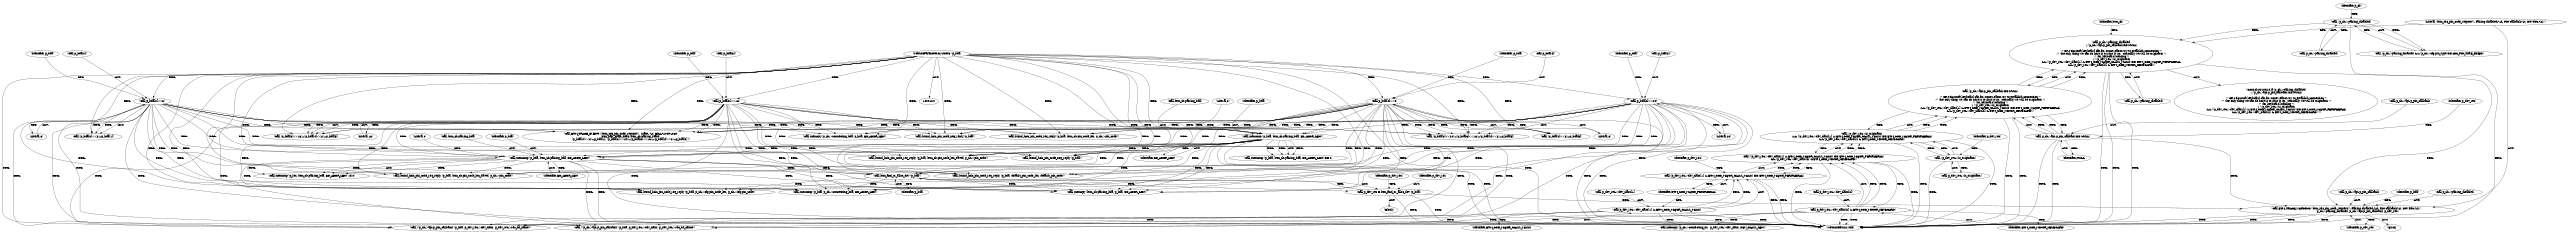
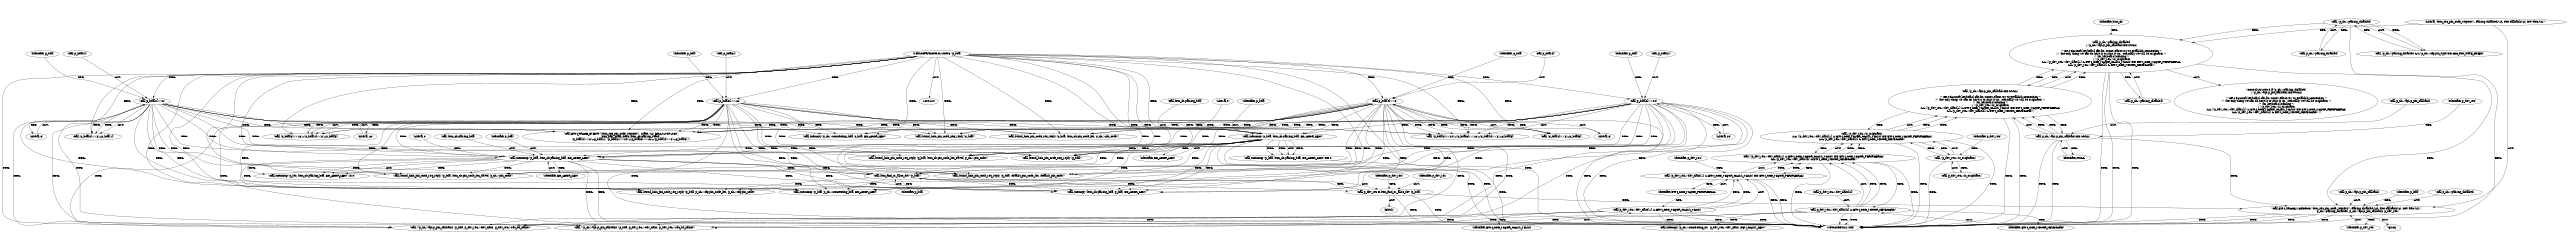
  digraph {
    n1 [label="(Call,BTM_TRACE_WARNING(\"btm_sec_pin_code_request(): Pairing disabled:%d; PIN callback:%x, Dev Rec:%x!\",\n                           p_cb->pairing_disabled, p_cb->api.p_pin_callback, p_dev_rec))"]
    n2 [label="(Block,)"]
    n3 [label="(MethodReturn,void)"]
    n4 [label="(Identifier,p_dev_rec)"]
    n5 [label="(Call,p_cb->pairing_disabled\n || (p_cb->api.p_pin_callback == NULL)\n\n /* OR Microsoft keyboard can for some reason try to establish connection */\n /*  the only thing we can do here is to shut it up.  Normally we will be originator */\n /*  for keyboard bonding */\n || (!p_dev_rec->is_originator\n && ((p_dev_rec->dev_class[1] & BTM_COD_MAJOR_CLASS_MASK) == BTM_COD_MAJOR_PERIPHERAL)\n && (p_dev_rec->dev_class[2] & BTM_COD_MINOR_KEYBOARD)))"]
    n6 [label="(Call,(p_cb->api.p_pin_callback == NULL)\n\n /* OR Microsoft keyboard can for some reason try to establish connection */\n /*  the only thing we can do here is to shut it up.  Normally we will be originator */\n /*  for keyboard bonding */\n || (!p_dev_rec->is_originator\n && ((p_dev_rec->dev_class[1] & BTM_COD_MAJOR_CLASS_MASK) == BTM_COD_MAJOR_PERIPHERAL)\n && (p_dev_rec->dev_class[2] & BTM_COD_MINOR_KEYBOARD)))"]
    n7 [label="(Call,p_cb->pairing_disabled)"]
    n8 [label="(ControlStructure,if (p_cb->pairing_disabled\n || (p_cb->api.p_pin_callback == NULL)\n\n /* OR Microsoft keyboard can for some reason try to establish connection */\n /*  the only thing we can do here is to shut it up.  Normally we will be originator */\n /*  for keyboard bonding */\n || (!p_dev_rec->is_originator\n && ((p_dev_rec->dev_class[1] & BTM_COD_MAJOR_CLASS_MASK) == BTM_COD_MAJOR_PERIPHERAL)\n && (p_dev_rec->dev_class[2] & BTM_COD_MINOR_KEYBOARD)) ))"]
    n9 [label="(Call,p_cb->api.p_pin_callback == NULL)"]
    n10 [label="(Call,!p_dev_rec->is_originator\n && ((p_dev_rec->dev_class[1] & BTM_COD_MAJOR_CLASS_MASK) == BTM_COD_MAJOR_PERIPHERAL)\n && (p_dev_rec->dev_class[2] & BTM_COD_MINOR_KEYBOARD))"]
    n11 [label="(Call,!p_cb->pairing_disabled)"]
    n12 [label="(Call,p_cb->pairing_disabled)"]
    n13 [label="(Call,!p_cb->pairing_disabled && (p_cb->cfg.pin_type == HCI_PIN_TYPE_FIXED))"]
    n14 [label="(Identifier,NULL)"]
    n15 [label="(Call,!p_dev_rec->is_originator)"]
    n16 [label="(Call,((p_dev_rec->dev_class[1] & BTM_COD_MAJOR_CLASS_MASK) == BTM_COD_MAJOR_PERIPHERAL)\n && (p_dev_rec->dev_class[2] & BTM_COD_MINOR_KEYBOARD))"]
    n17 [label="(Call,p_dev_rec->is_originator)"]
    n18 [label="(Call,(p_dev_rec->dev_class[1] & BTM_COD_MAJOR_CLASS_MASK) == BTM_COD_MAJOR_PERIPHERAL)"]
    n19 [label="(Call,p_dev_rec->dev_class[2] & BTM_COD_MINOR_KEYBOARD)"]
    n20 [label="(Identifier,BTM_COD_MAJOR_PERIPHERAL)"]
    n21 [label="(Call,(*p_cb->api.p_pin_callback) (p_bda, p_dev_rec->dev_class, p_dev_rec->sec_bd_name))"]
    n22 [label="(Call,memcpy (p_cb->connecting_dc,  p_dev_rec->dev_class, DEV_CLASS_LEN))"]
    n23 [label="(Call,(*p_cb->api.p_pin_callback) (p_bda, p_dev_rec->dev_class, p_dev_rec->sec_bd_name))"]
    n24 [label="(Identifier,BTM_COD_MINOR_KEYBOARD)"]
    n25 [label="(Call,p_dev_rec->dev_class[1] & BTM_COD_MAJOR_CLASS_MASK)"]
    n26 [label="(Identifier,BTM_COD_MAJOR_CLASS_MASK)"]
    n27 [label="(Call,p_dev_rec = btm_find_or_alloc_dev (p_bda))"]
    n28 [label="(Call,btm_find_or_alloc_dev (p_bda))"]
    n29 [label="(Block,)"]
    n30 [label="(Call,memcmp (p_bda, p_cb->connecting_bda, BD_ADDR_LEN))"]
    n31 [label="(Call,memcpy (btm_cb.pairing_bda, p_bda, BD_ADDR_LEN))"]
    n32 [label="(Call,btsnd_hcic_pin_code_req_reply (p_bda, p_cb->cfg.pin_code_len, p_cb->cfg.pin_code))"]
    n33 [label="(Identifier,p_bda)"]
    n34 [label="(Call,memcmp (p_bda, btm_cb.pairing_bda, BD_ADDR_LEN))"]
    n35 [label="(Call,memcmp (p_bda, btm_cb.pairing_bda, BD_ADDR_LEN))"]
    n36 [label="(Call,btsnd_hcic_pin_code_req_reply (p_bda, btm_cb.pin_code_len_saved, p_cb->pin_code))"]
    n37 [label="(Call,btsnd_hcic_pin_code_req_reply (p_bda, btm_cb.pin_code_len_saved, p_cb->pin_code))"]
    n38 [label="(Identifier,BD_ADDR_LEN)"]
    n39 [label="(Call,btsnd_hcic_pin_code_neg_reply (p_bda))"]
    n40 [label="(Call,btsnd_hcic_pin_code_req_reply (p_bda, default_pin_code_len, default_pin_code))"]
    n41 [label="(Call,memcmp (p_bda, btm_cb.pairing_bda, BD_ADDR_LEN) == 0)"]
    n42 [label="(Identifier,BD_ADDR_LEN)"]
    n43 [label="(Call,memcmp (p_len, btm_cb.pairing_bda, BD_ADDR_LEN) != 0)"]
    n44 [label="(Call,p_bda[4]<<8)"]
    n45 [label="(Call,(p_bda[3]<<16)+(p_bda[4]<<8)+p_bda[5])"]
    n46 [label="(Call,(p_bda[4]<<8)+p_bda[5])"]
    n47 [label="(Literal,8)"]
    n48 [label="(Call,(p_bda[2]<<24)+(p_bda[3]<<16)+(p_bda[4]<<8)+p_bda[5])"]
    n49 [label="(Call,BTM_TRACE_EVENT (\"btm_sec_pin_code_request()  State: %s, BDA:%04x%08x\",\n                       btm_pair_state_descr(btm_cb.pairing_state),\n                       (p_bda[0]<<8)+p_bda[1], (p_bda[2]<<24)+(p_bda[3]<<16)+(p_bda[4]<<8)+p_bda[5] ))"]
    n50 [label="(Call,memcpy (p_cb->connecting_bda, p_bda, BD_ADDR_LEN))"]
    n51 [label="(Call,btsnd_hcic_pin_code_neg_reply (p_bda))"]
    n52 [label="(Call,btsnd_hcic_pin_code_req_reply (p_bda, btm_cb.pin_code_len, p_cb->pin_code))"]
    n53 [label="(MethodParameterIn,UINT8 *p_bda)"]
    n54 [label="(Call,p_bda[2]<<24)"]
    n55 [label="(Call,p_bda[0]<<8)"]
    n56 [label="(Call,p_bda[3]<<16)"]
    n57 [label="(Call,(p_bda[0]<<8)+p_bda[1])"]
    1000124
    n59 [label="(Literal,24)"]
    n60 [label="(Literal,8)"]
    n61 [label="(Literal,16)"]
    n62 [label="(Call,p_cb->api.p_pin_callback)"]
    n63 [label="(Identifier,p_bda)"]
-   n64 [label="(Identifier,p_cb)"]
    n65 [label="(Call,btm_cb.pairing_bda)"]
    n66 [label="(Identifier,btm_cb)"]
    n67 [label="(Literal,0)"]
    n68 [label="(Literal,\"btm_sec_pin_code_request(): Pairing disabled:%d; PIN callback:%x, Dev Rec:%x!\")"]
    n69 [label="(Identifier,p_bda)"]
    n70 [label="(Identifier,p_bda)"]
    n71 [label="(Call,p_cb->api.p_pin_callback)"]
    n72 [label="(Identifier,p_dev_rec)"]
    n73 [label="(Identifier,p_dev_rec)"]
    n74 [label="(Identifier,p_dev_rec)"]
    n75 [label="(Call,p_dev_rec->dev_class[2])"]
-   n76 [label="(Call,p_dev_rec->dev_class[1])"]
    n77 [label="(Call,p_bda[2])"]
    n78 [label="(Literal,0)"]
    n79 [label="(Call,btm_cb.pairing_bda)"]
    n80 [label="(Identifier,p_bda)"]
    n81 [label="(Call,p_bda[0])"]
    n82 [label="(Call,p_cb->pairing_disabled)"]
    n83 [label="(Call,p_bda[4])"]
    n84 [label="(Identifier,p_bda)"]
    n85 [label="(Call,p_bda[3])"]
    n86 [label="(Identifier,p_dev_rec)"]
    n87 [label="(Identifier,p_bda)"]
    n88 [label="(Identifier,p_bda)"]
    n89 [label="(Identifier,p_dev_rec)"]
    n1 -> n2 [label="AST: "]
    n1 -> n3 [label="DDG: "]
    n1 -> n3 [label="DDG: "]
    n1 -> n3 [label="DDG: "]
    n1 -> n3 [label="DDG: "]
    n1 -> n4 [label="CFG: "]
    n4 -> n1 [label="AST: "]
    n5 -> n1 [label="DDG: "]
    n5 -> n3 [label="DDG: "]
    n5 -> n3 [label="DDG: "]
    n5 -> n3 [label="DDG: "]
    n5 -> n6 [label="CFG: "]
    n5 -> n7 [label="CFG: "]
    n5 -> n8 [label="AST: "]
    n6 -> n3 [label="DDG: "]
    n6 -> n3 [label="DDG: "]
    n6 -> n5 [label="AST: "]
    n6 -> n5 [label="DDG: "]
    n6 -> n5 [label="DDG: "]
    n6 -> n9 [label="CFG: "]
    n6 -> n10 [label="CFG: "]
    n7 -> n5 [label="AST: "]
    n9 -> n1 [label="DDG: "]
    n9 -> n3 [label="DDG: "]
    n9 -> n3 [label="DDG: "]
    n9 -> n6 [label="AST: "]
    n9 -> n6 [label="DDG: "]
    n9 -> n6 [label="DDG: "]
    n9 -> n14 [label="CFG: "]
    n10 -> n3 [label="DDG: "]
    n10 -> n3 [label="DDG: "]
    n10 -> n6 [label="AST: "]
    n10 -> n6 [label="DDG: "]
    n10 -> n6 [label="DDG: "]
    n10 -> n15 [label="CFG: "]
    n10 -> n16 [label="CFG: "]
    n11 -> n3 [label="DDG: "]
    n11 -> n5 [label="DDG: "]
    n11 -> n12 [label="CFG: "]
    n11 -> n13 [label="AST: "]
    n11 -> n13 [label="DDG: "]
    n12 -> n11 [label="AST: "]
    n13 -> n11 [label="CFG: "]
    n14 -> n9 [label="AST: "]
    n15 -> n3 [label="DDG: "]
    n15 -> n10 [label="AST: "]
    n15 -> n10 [label="DDG: "]
    n15 -> n17 [label="CFG: "]
    n16 -> n3 [label="DDG: "]
    n16 -> n3 [label="DDG: "]
    n16 -> n10 [label="AST: "]
    n16 -> n10 [label="DDG: "]
    n16 -> n10 [label="DDG: "]
    n16 -> n18 [label="CFG: "]
    n16 -> n19 [label="CFG: "]
    n17 -> n15 [label="AST: "]
    n18 -> n3 [label="DDG: "]
    n18 -> n3 [label="DDG: "]
    n18 -> n16 [label="AST: "]
    n18 -> n16 [label="DDG: "]
    n18 -> n16 [label="DDG: "]
    n18 -> n20 [label="CFG: "]
    n19 -> n3 [label="DDG: "]
    n19 -> n3 [label="DDG: "]
    n19 -> n16 [label="AST: "]
    n19 -> n16 [label="DDG: "]
    n19 -> n16 [label="DDG: "]
    n19 -> n21 [label="DDG: "]
    n19 -> n22 [label="DDG: "]
    n19 -> n23 [label="DDG: "]
    n19 -> n24 [label="CFG: "]
    n20 -> n18 [label="AST: "]
    n20 -> n25 [label="CFG: "]
    n24 -> n19 [label="AST: "]
    n25 -> n3 [label="DDG: "]
    n25 -> n3 [label="DDG: "]
    n25 -> n18 [label="AST: "]
    n25 -> n18 [label="DDG: "]
    n25 -> n18 [label="DDG: "]
    n25 -> n21 [label="DDG: "]
    n25 -> n22 [label="DDG: "]
    n25 -> n23 [label="DDG: "]
    n25 -> n26 [label="CFG: "]
    n26 -> n25 [label="AST: "]
    n27 -> n1 [label="DDG: "]
    n27 -> n3 [label="DDG: "]
    n27 -> n3 [label="DDG: "]
    n27 -> n28 [label="CFG: "]
    n27 -> n29 [label="AST: "]
    n28 -> n27 [label="AST: "]
    n28 -> n27 [label="DDG: "]
    n28 -> n30 [label="DDG: "]
    n28 -> n31 [label="DDG: "]
    n28 -> n32 [label="DDG: "]
    n28 -> n33 [label="CFG: "]
    n33 -> n28 [label="AST: "]
    n34 -> n3 [label="DDG: "]
    n34 -> n3 [label="DDG: "]
    n34 -> n28 [label="DDG: "]
    n34 -> n30 [label="DDG: "]
    n34 -> n31 [label="DDG: "]
    n34 -> n31 [label="DDG: "]
    n34 -> n35 [label="DDG: "]
    n34 -> n35 [label="DDG: "]
    n34 -> n35 [label="DDG: "]
    n34 -> n36 [label="DDG: "]
    n34 -> n37 [label="DDG: "]
    n34 -> n38 [label="CFG: "]
    n34 -> n39 [label="DDG: "]
    n34 -> n40 [label="DDG: "]
    n34 -> n41 [label="AST: "]
    n34 -> n41 [label="DDG: "]
    n34 -> n41 [label="DDG: "]
    n34 -> n41 [label="DDG: "]
    n35 -> n3 [label="DDG: "]
    n35 -> n3 [label="DDG: "]
    n35 -> n28 [label="DDG: "]
    n35 -> n30 [label="DDG: "]
    n35 -> n31 [label="DDG: "]
    n35 -> n31 [label="DDG: "]
    n35 -> n37 [label="DDG: "]
    n35 -> n40 [label="DDG: "]
    n35 -> n42 [label="CFG: "]
    n35 -> n43 [label="AST: "]
    n35 -> n43 [label="DDG: "]
    n35 -> n43 [label="DDG: "]
    n35 -> n43 [label="DDG: "]
    n38 -> n34 [label="AST: "]
    n42 -> n35 [label="AST: "]
    n44 -> n3 [label="DDG: "]
    n44 -> n21 [label="DDG: "]
    n44 -> n23 [label="DDG: "]
    n44 -> n28 [label="DDG: "]
    n44 -> n30 [label="DDG: "]
    n44 -> n31 [label="DDG: "]
    n44 -> n32 [label="DDG: "]
    n44 -> n34 [label="DDG: "]
    n44 -> n35 [label="DDG: "]
    n44 -> n36 [label="DDG: "]
    n44 -> n37 [label="DDG: "]
    n44 -> n39 [label="DDG: "]
    n44 -> n40 [label="DDG: "]
    n44 -> n45 [label="DDG: "]
    n44 -> n45 [label="DDG: "]
    n44 -> n46 [label="AST: "]
    n44 -> n46 [label="DDG: "]
    n44 -> n46 [label="DDG: "]
    n44 -> n47 [label="CFG: "]
    n44 -> n48 [label="DDG: "]
    n44 -> n48 [label="DDG: "]
    n44 -> n49 [label="DDG: "]
    n44 -> n49 [label="DDG: "]
    n44 -> n50 [label="DDG: "]
    n44 -> n51 [label="DDG: "]
    n44 -> n52 [label="DDG: "]
    n47 -> n44 [label="AST: "]
    n53 -> n3 [label="DDG: "]
    n53 -> n21 [label="DDG: "]
    n53 -> n23 [label="DDG: "]
    n53 -> n28 [label="DDG: "]
    n53 -> n30 [label="DDG: "]
    n53 -> n31 [label="DDG: "]
    n53 -> n32 [label="DDG: "]
    n53 -> n34 [label="DDG: "]
    n53 -> n35 [label="DDG: "]
    n53 -> n36 [label="DDG: "]
    n53 -> n37 [label="DDG: "]
    n53 -> n39 [label="DDG: "]
    n53 -> n40 [label="DDG: "]
    n53 -> n44 [label="DDG: "]
    n53 -> n45 [label="DDG: "]
    n53 -> n46 [label="DDG: "]
    n53 -> n48 [label="DDG: "]
    n53 -> n49 [label="DDG: "]
    n53 -> n50 [label="DDG: "]
    n53 -> n51 [label="DDG: "]
    n53 -> n52 [label="DDG: "]
    n53 -> n54 [label="DDG: "]
    n53 -> n55 [label="DDG: "]
    n53 -> n56 [label="DDG: "]
    n53 -> n57 [label="DDG: "]
    n53 -> 1000124 [label="AST: "]
    n54 -> n3 [label="DDG: "]
    n54 -> n21 [label="DDG: "]
    n54 -> n23 [label="DDG: "]
    n54 -> n28 [label="DDG: "]
    n54 -> n30 [label="DDG: "]
    n54 -> n31 [label="DDG: "]
    n54 -> n32 [label="DDG: "]
    n54 -> n34 [label="DDG: "]
    n54 -> n35 [label="DDG: "]
    n54 -> n36 [label="DDG: "]
    n54 -> n37 [label="DDG: "]
    n54 -> n39 [label="DDG: "]
    n54 -> n40 [label="DDG: "]
    n54 -> n48 [label="AST: "]
    n54 -> n48 [label="DDG: "]
    n54 -> n48 [label="DDG: "]
    n54 -> n49 [label="DDG: "]
    n54 -> n49 [label="DDG: "]
    n54 -> n50 [label="DDG: "]
    n54 -> n51 [label="DDG: "]
    n54 -> n52 [label="DDG: "]
    n54 -> n59 [label="CFG: "]
-   n55 -> n3 [label="DDG: "]
+   n41 -> n3 [label="DDG: "]
    n55 -> n21 [label="DDG: "]
    n55 -> n23 [label="DDG: "]
    n55 -> n28 [label="DDG: "]
    n55 -> n30 [label="DDG: "]
    n55 -> n31 [label="DDG: "]
    n55 -> n32 [label="DDG: "]
    n55 -> n34 [label="DDG: "]
    n55 -> n35 [label="DDG: "]
    n55 -> n36 [label="DDG: "]
    n55 -> n37 [label="DDG: "]
    n55 -> n39 [label="DDG: "]
    n55 -> n40 [label="DDG: "]
    n55 -> n49 [label="DDG: "]
    n55 -> n49 [label="DDG: "]
    n55 -> n50 [label="DDG: "]
    n55 -> n51 [label="DDG: "]
    n55 -> n52 [label="DDG: "]
    n55 -> n57 [label="AST: "]
    n55 -> n57 [label="DDG: "]
    n55 -> n57 [label="DDG: "]
    n55 -> n60 [label="CFG: "]
    n56 -> n3 [label="DDG: "]
    n56 -> n21 [label="DDG: "]
    n56 -> n23 [label="DDG: "]
    n56 -> n28 [label="DDG: "]
    n56 -> n30 [label="DDG: "]
    n56 -> n31 [label="DDG: "]
    n56 -> n32 [label="DDG: "]
    n56 -> n34 [label="DDG: "]
    n56 -> n35 [label="DDG: "]
    n56 -> n36 [label="DDG: "]
    n56 -> n37 [label="DDG: "]
    n56 -> n39 [label="DDG: "]
    n56 -> n40 [label="DDG: "]
    n56 -> n45 [label="AST: "]
    n56 -> n45 [label="DDG: "]
    n56 -> n45 [label="DDG: "]
    n56 -> n48 [label="DDG: "]
    n56 -> n48 [label="DDG: "]
    n56 -> n49 [label="DDG: "]
    n56 -> n49 [label="DDG: "]
    n56 -> n50 [label="DDG: "]
    n56 -> n51 [label="DDG: "]
    n56 -> n52 [label="DDG: "]
    n56 -> n61 [label="CFG: "]
    n59 -> n54 [label="AST: "]
    n60 -> n55 [label="AST: "]
    n61 -> n56 [label="AST: "]
    n62 -> n9 [label="AST: "]
    n63 -> n54 [label="CFG: "]
-   n64 -> n11 [label="CFG: "]
    n65 -> n34 [label="AST: "]
    n66 -> n5 [label="CFG: "]
    n67 -> n35 [label="CFG: "]
    n68 -> n1 [label="AST: "]
    n68 -> n5 [label="CFG: "]
    n69 -> n56 [label="CFG: "]
    n70 -> n44 [label="CFG: "]
    n71 -> n1 [label="AST: "]
    n72 -> n27 [label="CFG: "]
    n73 -> n9 [label="CFG: "]
    n74 -> n15 [label="CFG: "]
    n75 -> n19 [label="AST: "]
-   n76 -> n25 [label="AST: "]
    n77 -> n54 [label="AST: "]
    n78 -> n34 [label="CFG: "]
    n79 -> n35 [label="AST: "]
    n80 -> n1 [label="CFG: "]
    n81 -> n55 [label="AST: "]
    n82 -> n1 [label="AST: "]
    n83 -> n44 [label="AST: "]
    n84 -> n55 [label="CFG: "]
    n85 -> n56 [label="AST: "]
    n86 -> n27 [label="AST: "]
    n87 -> n34 [label="AST: "]
    n88 -> n35 [label="AST: "]
    n89 -> n18 [label="CFG: "]
  }
